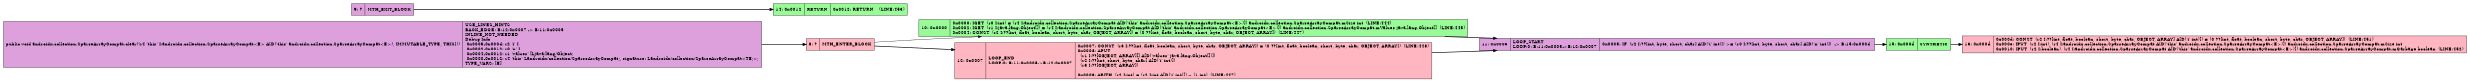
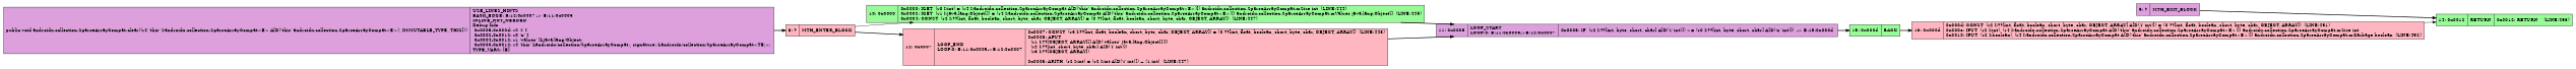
  digraph {
    rankdir=LR
    node [fillcolor=lightpink shape=record style=filled]
    edge [style=bold]
    n1 [label="{8\:\ ?|MTH_ENTER_BLOCK\l}"]
    n2 [fillcolor=palegreen label="{10\:\ 0x0000|0x0000: IGET  (r0 I:int) = (r4 I:androidx.collection.SparseArrayCompat A[D('this' androidx.collection.SparseArrayCompat\<E\>)]) androidx.collection.SparseArrayCompat.mSize int  (LINE:444)\l0x0002: IGET  (r1 I:java.lang.Object[]) = (r4 I:androidx.collection.SparseArrayCompat A[D('this' androidx.collection.SparseArrayCompat\<E\>)]) androidx.collection.SparseArrayCompat.mValues java.lang.Object[]  (LINE:445)\l0x0004: CONST  (r2 I:??[int, float, boolean, short, byte, char, OBJECT, ARRAY]) = (0 ??[int, float, boolean, short, byte, char, OBJECT, ARRAY])  (LINE:447)\l}"]
    n3 [label="{12\:\ 0x0007|LOOP_END\lLOOP:0: B:11:0x0005\-\>B:12:0x0007\l|0x0007: CONST  (r3 I:??[int, float, boolean, short, byte, char, OBJECT, ARRAY]) = (0 ??[int, float, boolean, short, byte, char, OBJECT, ARRAY])  (LINE:448)\l0x0008: APUT  \l  (r1 I:??[OBJECT, ARRAY][] A[D('values' java.lang.Object[])])\l  (r2 I:??[int, short, byte, char] A[D('i' int)])\l  (r3 I:??[OBJECT, ARRAY])\l \l0x000a: ARITH  (r2 I:int) = (r2 I:int A[D('i' int)]) + (1 int)  (LINE:447)\l}"]
    n4 [fillcolor=plum label="{11\:\ 0x0005|LOOP_START\lLOOP:0: B:11:0x0005\-\>B:12:0x0007\l|0x0005: IF  (r2 I:??[int, byte, short, char] A[D('i' int)]) \>= (r0 I:??[int, byte, short, char] A[D('n' int)])  \-\> B:15:0x000d \l}"]
-   n5 [fillcolor=palegreen label="{15\:\ 0x000d|SYNTHETIC\l}"]
+   n5 [fillcolor=palegreen label="{15\:\ 0x000d|BACK\l}"]
    n6 [label="{13\:\ 0x000d|0x000d: CONST  (r2 I:??[int, float, boolean, short, byte, char, OBJECT, ARRAY] A[D('i' int)]) = (0 ??[int, float, boolean, short, byte, char, OBJECT, ARRAY])  (LINE:451)\l0x000e: IPUT  (r2 I:int), (r4 I:androidx.collection.SparseArrayCompat A[D('this' androidx.collection.SparseArrayCompat\<E\>)]) androidx.collection.SparseArrayCompat.mSize int \l0x0010: IPUT  (r2 I:boolean), (r4 I:androidx.collection.SparseArrayCompat A[D('this' androidx.collection.SparseArrayCompat\<E\>)]) androidx.collection.SparseArrayCompat.mGarbage boolean  (LINE:452)\l}"]
    n7 [fillcolor=palegreen label="{14\:\ 0x0012|RETURN\l|0x0012: RETURN    (LINE:453)\l}"]
    n8 [fillcolor=plum label="{9\:\ ?|MTH_EXIT_BLOCK\l}"]
    n9 [fillcolor=plum label="{public void androidx.collection.SparseArrayCompat.clear((r4 'this' I:androidx.collection.SparseArrayCompat\<E\> A[D('this' androidx.collection.SparseArrayCompat\<E\>), IMMUTABLE_TYPE, THIS]))  | USE_LINES_HINTS\lBACK_EDGE: B:12:0x0007 \-\> B:11:0x0005\lINLINE_NOT_NEEDED\lDebug Info:\l  0x0005\-0x000d: r2 'i' I\l  0x0002\-0x0012: r0 'n' I\l  0x0004\-0x0012: r1 'values' [Ljava\/lang\/Object;\l  0x0000\-0x0012: r4 'this' Landroidx\/collection\/SparseArrayCompat;, signature: Landroidx\/collection\/SparseArrayCompat\<TE;\>;\lTYPE_VARS: [E]\l}"]
    n1 -> n2 [style=solid]
    n1 -> n3
    n2 -> n4
    n3 -> n4
    n4 -> n5
    n5 -> n6
+   n6 -> n7 [style=solid]
    n8 -> n7
    n9 -> n1
  }
